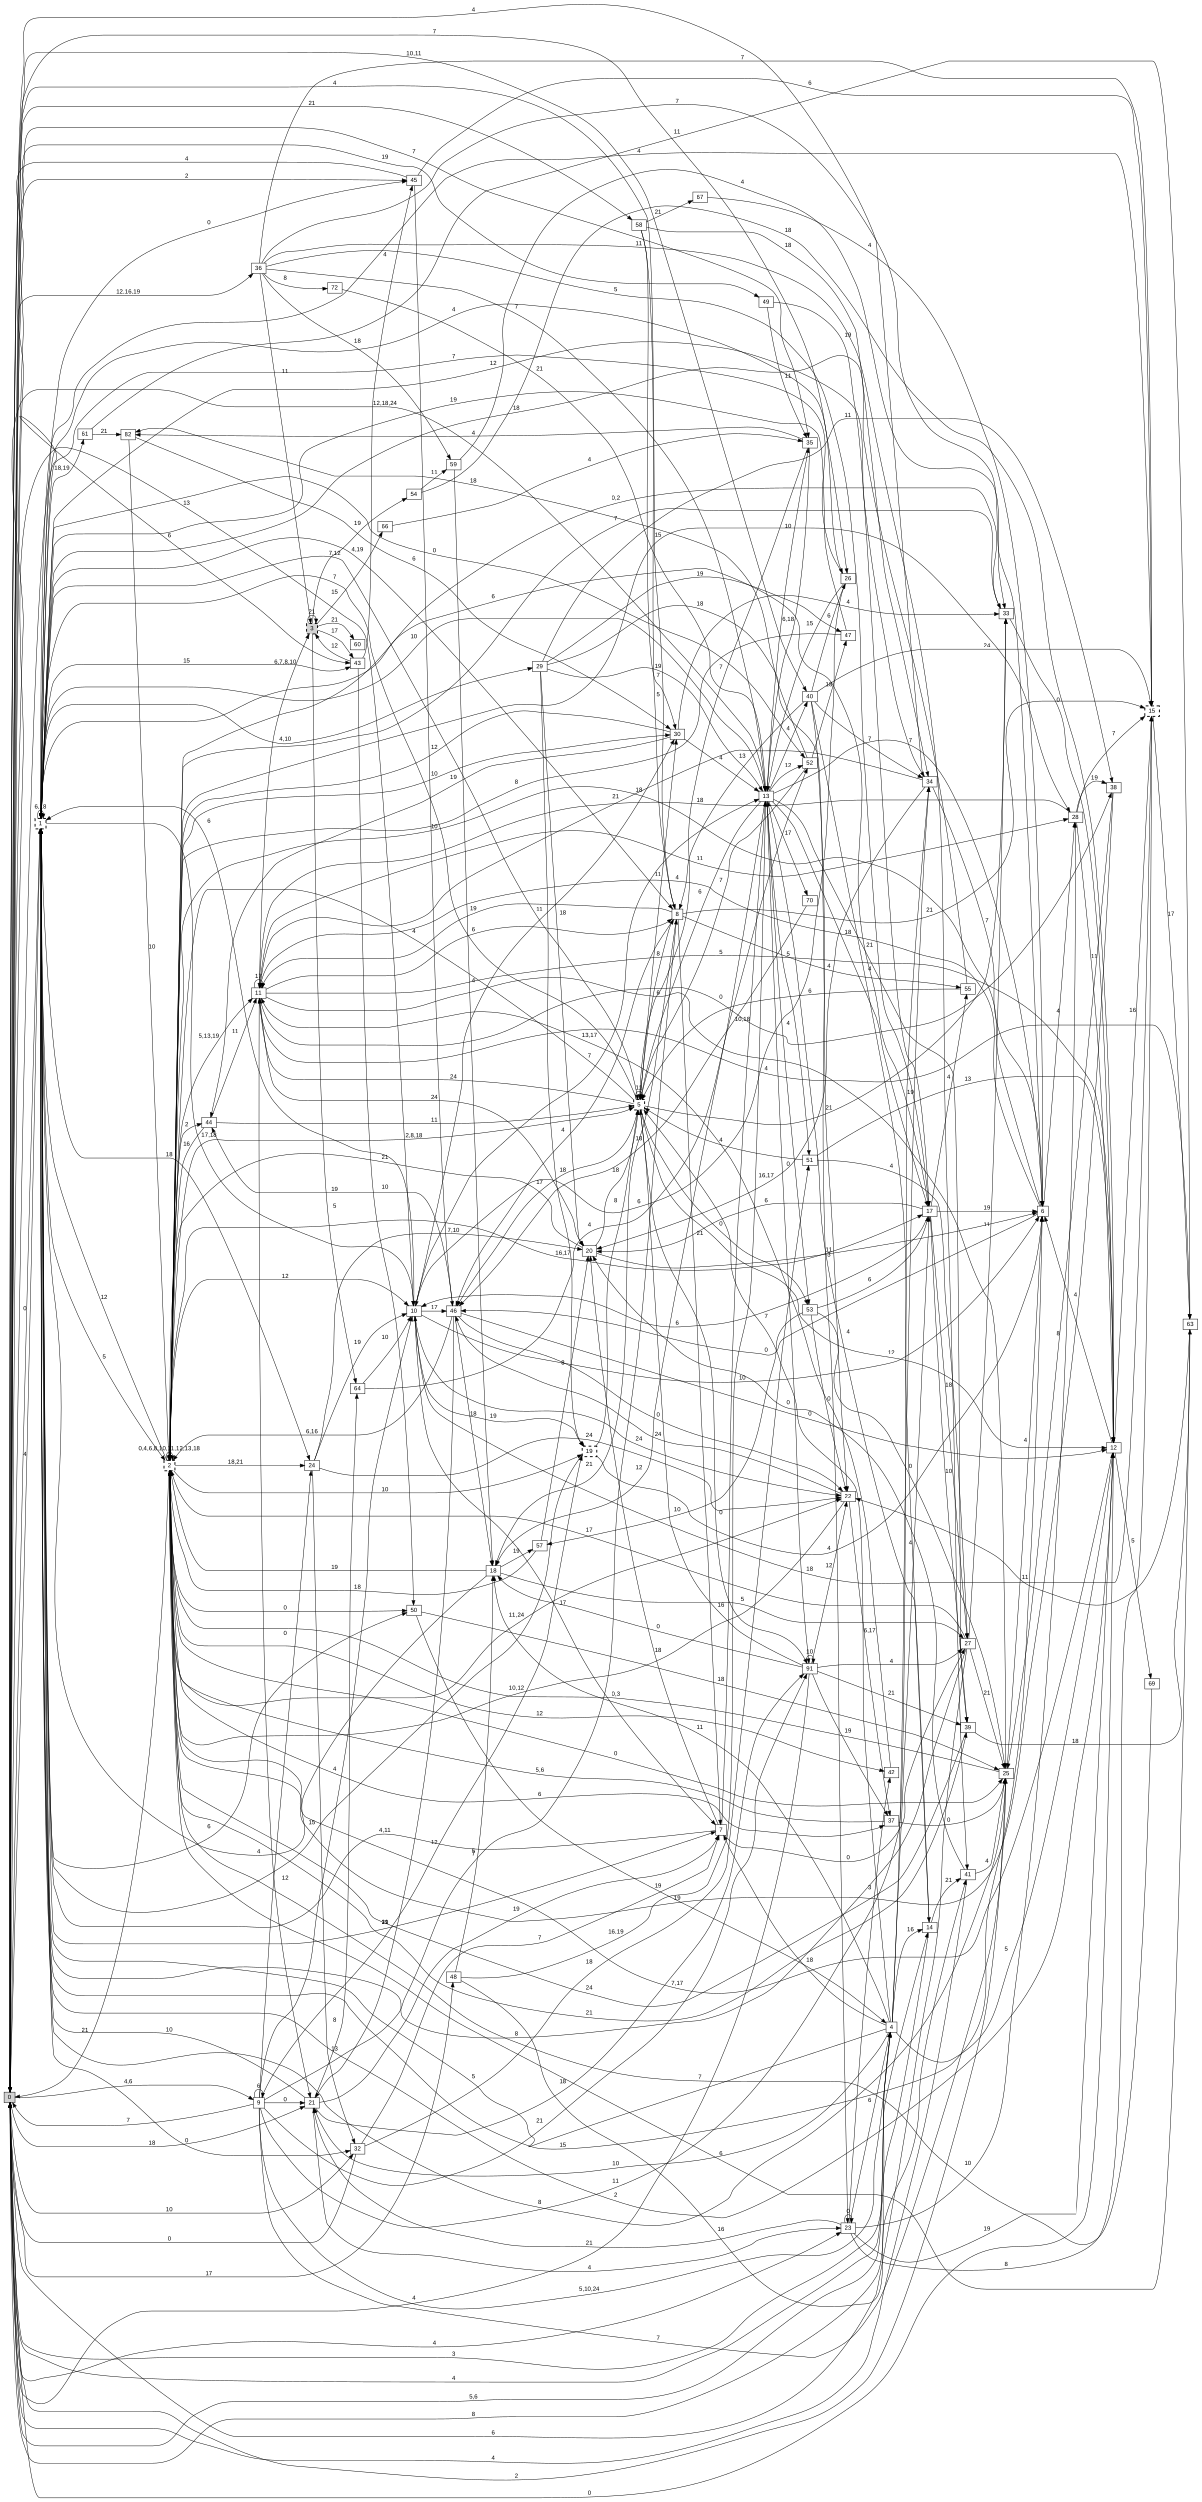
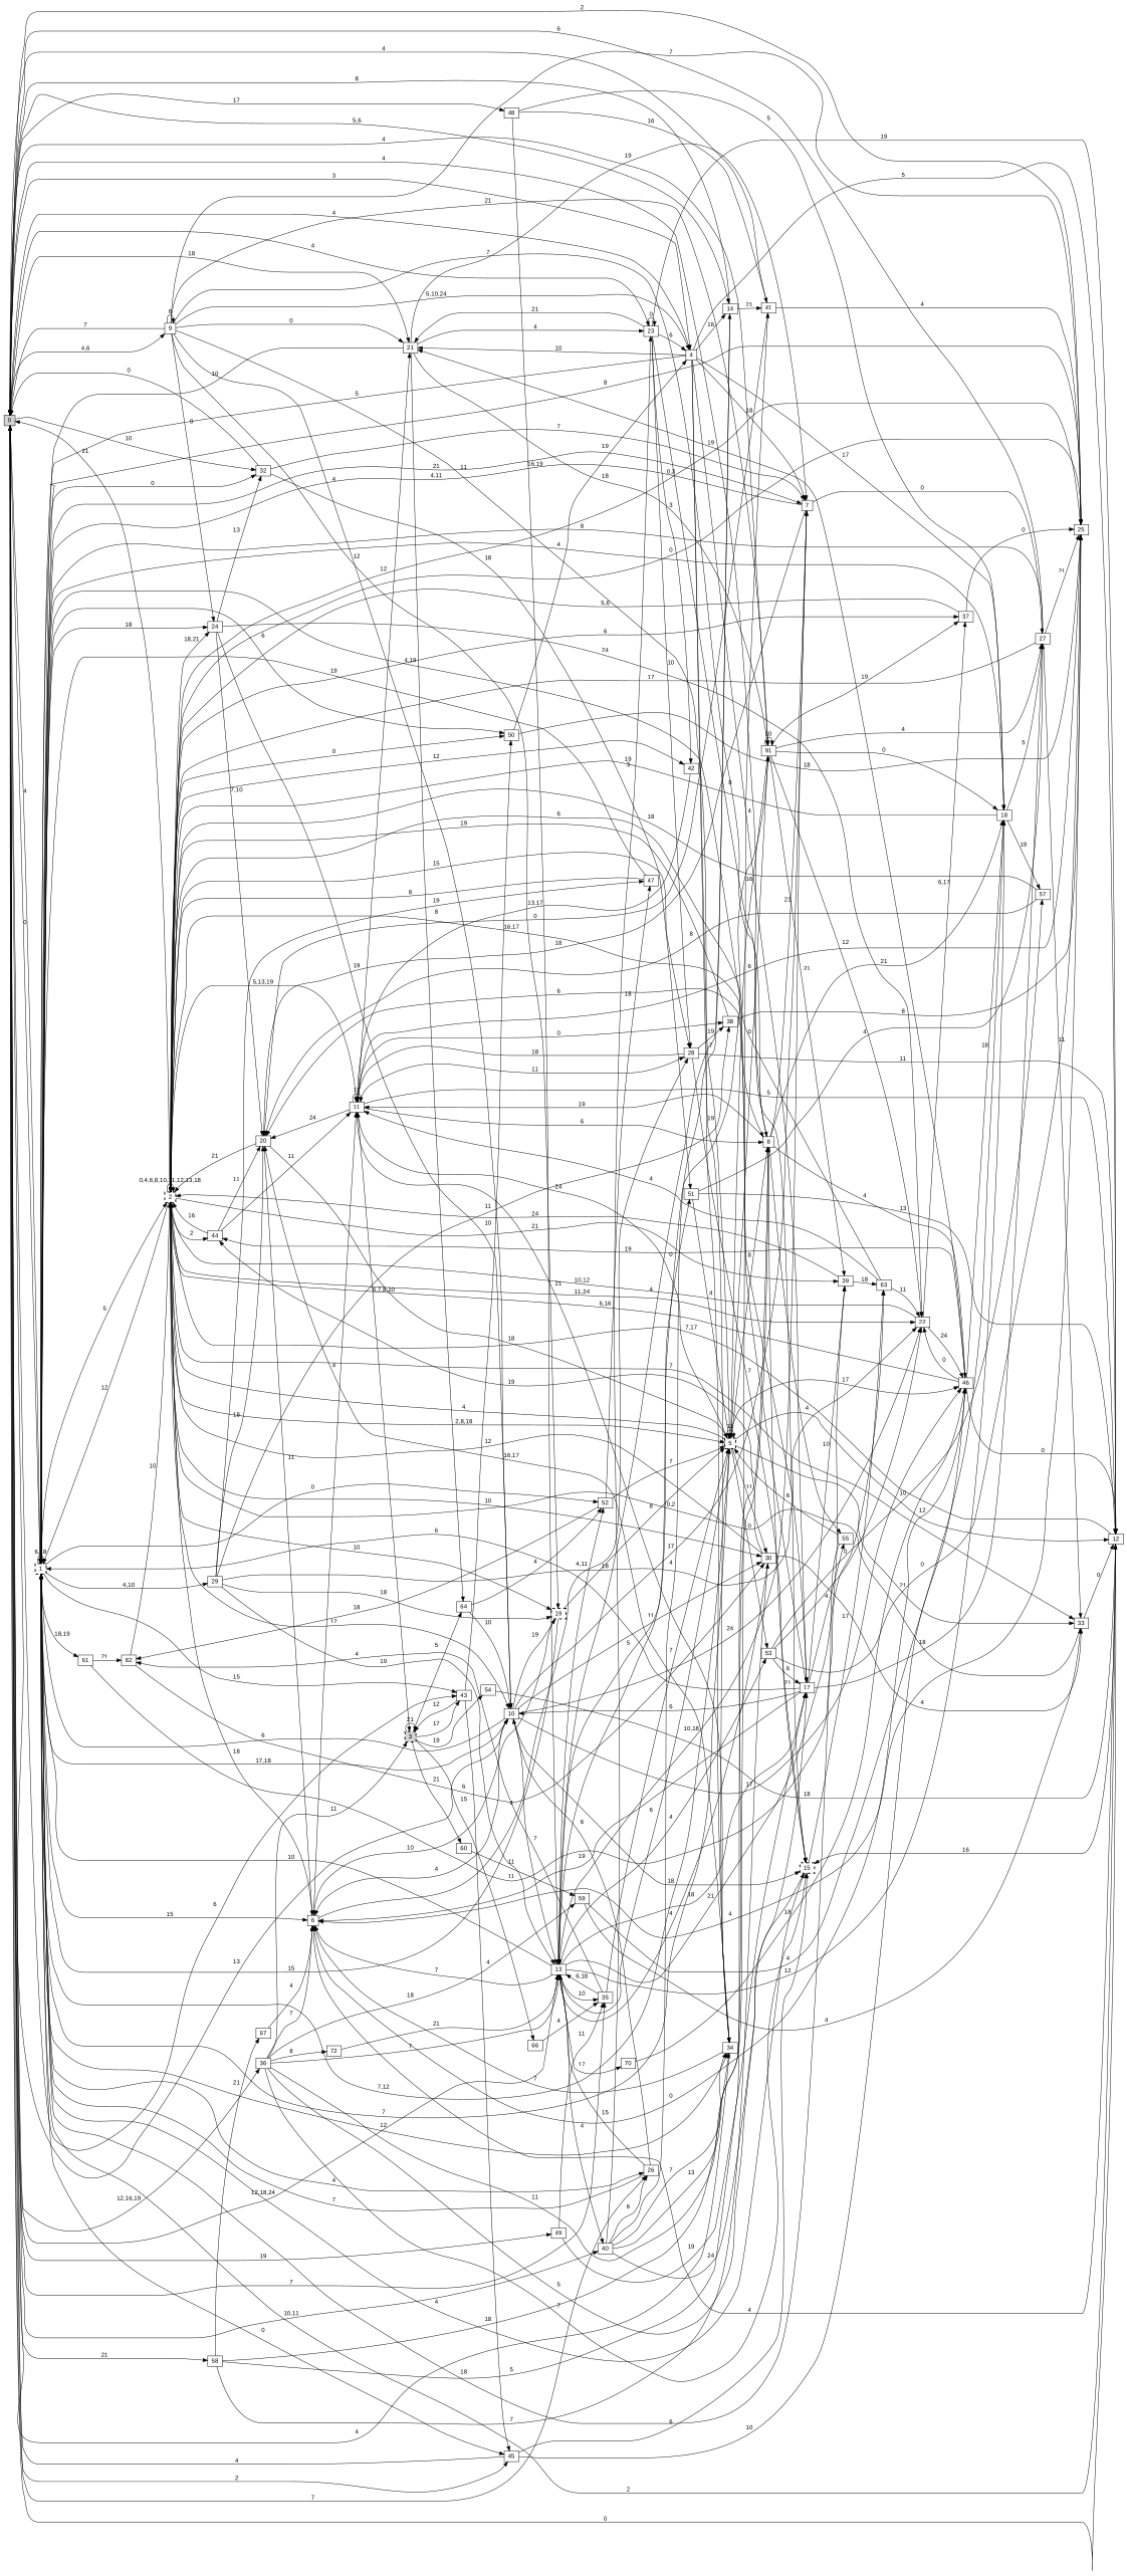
  digraph {
    rankdir=LR
    node [fontname=Arial shape=box]
    edge [fontname=Arial]
    n1 [height=0.1 label=0 style=filled width=0.1]
    n2 [height=0.1 label=1 style="bold,dashed" width=0.1]
    n3 [height=0.1 label=4 width=0.1]
    n4 [height=0.1 label=9 width=0.1]
    n5 [height=0.1 label=10 width=0.1]
    n6 [height=0.1 label=13 width=0.1]
    n7 [height=0.1 label=14 width=0.1]
    n8 [height=0.1 label=21 width=0.1]
    n9 [height=0.1 label=23 width=0.1]
    n10 [height=0.1 label=26 width=0.1]
    n11 [height=0.1 label=32 width=0.1]
    n12 [height=0.1 label=35 width=0.1]
    n13 [height=0.1 label=36 width=0.1]
    n14 [height=0.1 label=40 width=0.1]
    n15 [height=0.1 label=43 width=0.1]
    n16 [height=0.1 label=45 width=0.1]
    n17 [height=0.1 label=48 width=0.1]
    n18 [height=0.1 label=49 width=0.1]
    n19 [height=0.1 label=58 width=0.1]
    n20 [height=0.1 label=2 style="bold,dashed" width=0.1]
    n21 [height=0.1 label=5 style="bold,dashed" width=0.1]
    n22 [height=0.1 label=6 width=0.1]
    n23 [height=0.1 label=7 width=0.1]
    n24 [height=0.1 label=8 width=0.1]
    n25 [height=0.1 label=12 width=0.1]
    n26 [height=0.1 label=24 width=0.1]
    n27 [height=0.1 label=29 width=0.1]
    n28 [height=0.1 label=34 width=0.1]
    n29 [height=0.1 label=50 width=0.1]
    n30 [height=0.1 label=52 width=0.1]
    n31 [height=0.1 label=61 width=0.1]
    n32 [height=0.1 label=17 width=0.1]
    n33 [height=0.1 label=18 width=0.1]
    n34 [height=0.1 label=19 style="bold,dashed" width=0.1]
    n35 [height=0.1 label=25 width=0.1]
    n36 [height=0.1 label=91 width=0.1]
    n37 [height=0.1 label=22 width=0.1]
    n38 [height=0.1 label=30 width=0.1]
    n39 [height=0.1 label=46 width=0.1]
    n40 [height=0.1 label=15 style="bold,dashed" width=0.1]
    n41 [height=0.1 label=39 width=0.1]
    n42 [height=0.1 label=53 width=0.1]
    n43 [height=0.1 label=51 width=0.1]
    n44 [height=0.1 label=70 width=0.1]
    n45 [height=0.1 label=41 width=0.1]
    n46 [height=0.1 label=64 width=0.1]
    n47 [height=0.1 label=28 width=0.1]
    n48 [height=0.1 label=42 width=0.1]
    n49 [height=0.1 label=82 width=0.1]
    n50 [height=0.1 label=3 style="filled,bold,dashed" width=0.1]
    n51 [height=0.1 label=59 width=0.1]
    n52 [height=0.1 label=72 width=0.1]
    n53 [height=0.1 label=67 width=0.1]
    n54 [height=0.1 label=11 width=0.1]
    n55 [height=0.1 label=33 width=0.1]
    n56 [height=0.1 label=37 width=0.1]
    n57 [height=0.1 label=44 width=0.1]
    n58 [height=0.1 label=20 width=0.1]
    n59 [height=0.1 label=27 width=0.1]
    n60 [height=0.1 label=55 width=0.1]
-   n61 [height=0.1 label=69 width=0.1]
    n62 [height=0.1 label=38 width=0.1]
    n63 [height=0.1 label=47 width=0.1]
    n64 [height=0.1 label=63 width=0.1]
    n65 [height=0.1 label=54 width=0.1]
    n66 [height=0.1 label=60 width=0.1]
    n67 [height=0.1 label=66 width=0.1]
    n68 [height=0.1 label=57 width=0.1]
    n1 -> n2 [label=0]
    n1 -> n3 [label=3]
    n1 -> n4 [label="4,6"]
    n1 -> n5 [label=13]
    n1 -> n6 [label="12,18,24"]
    n1 -> n7 [label="5,6"]
    n1 -> n8 [label=18]
    n1 -> n9 [label=4]
    n1 -> n10 [label=7]
    n1 -> n11 [label=10]
    n1 -> n12 [label=7]
    n1 -> n13 [label="12,16,19"]
    n1 -> n14 [label="10,11"]
    n1 -> n15 [label=6]
    n1 -> n16 [label=2]
    n1 -> n17 [label=17]
    n1 -> n18 [label=19]
    n1 -> n19 [label=21]
    n2 -> n1 [label=4]
    n2 -> n2 [label="6,18"]
    n2 -> n5 [label="17,18"]
    n2 -> n10 [label=4]
    n2 -> n11 [label=0]
    n2 -> n15 [label=15]
    n2 -> n16 [label=0]
    n2 -> n20 [label=5]
    n2 -> n21 [label="7,12"]
    n2 -> n22 [label=15]
    n2 -> n23 [label=21]
    n2 -> n24 [label="4,19"]
    n2 -> n25 [label=2]
    n2 -> n26 [label=18]
    n2 -> n27 [label="4,10"]
    n2 -> n28 [label=12]
    n2 -> n29 [label=6]
    n2 -> n30 [label=0]
    n2 -> n31 [label="18,19"]
    n3 -> n1 [label=4]
    n3 -> n2 [label=5]
    n3 -> n7 [label=16]
    n3 -> n8 [label=10]
    n3 -> n21 [label=7]
    n3 -> n23 [label=18]
    n3 -> n25 [label=5]
    n3 -> n28 [label=19]
    n3 -> n32 [label=4]
-   n3 -> n33 [label=11]
+   n3 -> n33 [label=17]
    n4 -> n1 [label=7]
    n4 -> n3 [label="5,10,24"]
    n4 -> n4 [label=6]
    n4 -> n5 [label=4]
    n4 -> n8 [label=0]
    n4 -> n24 [label=7]
    n4 -> n26 [label=0]
    n4 -> n28 [label=11]
    n4 -> n34 [label=12]
    n4 -> n35 [label=7]
    n4 -> n36 [label=21]
    n5 -> n2 [label=6]
    n5 -> n6 [label=7]
    n5 -> n22 [label=10]
    n5 -> n23 [label=17]
    n5 -> n34 [label=19]
    n5 -> n37 [label=24]
    n5 -> n38 [label=11]
    n5 -> n39 [label=17]
-   n40 -> n5 [label=18]
+   n5 -> n40 [label=18]
    n6 -> n2 [label=10]
    n6 -> n12 [label=10]
    n6 -> n14 [label=4]
    n6 -> n21 [label=6]
    n6 -> n22 [label=7]
-   n6 -> n30 [label=12]
+   n6 -> n30 [label="4,11"]
    n6 -> n32 [label=18]
    n6 -> n33 [label=12]
    n6 -> n36 [label=0]
    n6 -> n41 [label=21]
    n6 -> n42 [label=4]
    n6 -> n43 [label=5]
    n6 -> n44 [label=17]
    n7 -> n1 [label=8]
    n7 -> n6 [label=4]
    n7 -> n45 [label=21]
    n8 -> n2 [label=10]
    n8 -> n9 [label=4]
    n8 -> n23 [label=19]
    n8 -> n36 [label=18]
    n8 -> n46 [label=8]
    n9 -> n3 [label=6]
    n9 -> n8 [label=21]
    n9 -> n9 [label=0]
    n9 -> n25 [label=19]
    n9 -> n40 [label=8]
    n9 -> n47 [label=10]
    n9 -> n48 [label=3]
    n10 -> n2 [label=7]
    n10 -> n5 [label=6]
    n10 -> n6 [label=15]
    n11 -> n1 [label=0]
    n11 -> n23 [label=7]
    n11 -> n43 [label=18]
    n12 -> n6 [label="6,18"]
    n12 -> n21 [label=7]
    n12 -> n49 [label=4]
    n13 -> n6 [label=7]
    n13 -> n22 [label=7]
    n13 -> n32 [label=5]
    n13 -> n40 [label=7]
    n13 -> n45 [label=11]
    n13 -> n50 [label=11]
    n13 -> n51 [label=18]
    n13 -> n52 [label=8]
    n14 -> n7 [label=4]
    n14 -> n9 [label=3]
    n14 -> n10 [label=6]
    n14 -> n24 [label=13]
    n14 -> n28 [label=7]
    n14 -> n40 [label=24]
    n15 -> n16 [label=4]
    n15 -> n29 [label=10]
    n15 -> n50 [label=12]
    n16 -> n1 [label=4]
    n16 -> n39 [label=10]
    n16 -> n40 [label=6]
    n17 -> n6 [label="16,19"]
    n17 -> n33 [label=5]
    n17 -> n45 [label=16]
    n18 -> n12 [label=11]
    n18 -> n32 [label=19]
    n19 -> n24 [label=5]
    n19 -> n28 [label=18]
    n19 -> n38 [label=7]
    n19 -> n53 [label=21]
    n20 -> n1 [label=21]
    n20 -> n2 [label=12]
    n20 -> n5 [label=12]
    n20 -> n20 [label="0,4,6,8,10,11,12,13,18"]
    n20 -> n21 [label="2,8,18"]
    n20 -> n26 [label="18,21"]
    n20 -> n29 [label=0]
    n20 -> n32 [label="16,17"]
    n20 -> n34 [label=10]
    n20 -> n35 [label=0]
    n20 -> n37 [label="11,24"]
    n20 -> n38 [label=10]
    n20 -> n41 [label=21]
    n20 -> n47 [label=15]
    n20 -> n48 [label=12]
    n20 -> n54 [label="5,13,19"]
    n20 -> n55 [label=7]
    n20 -> n56 [label=6]
    n20 -> n57 [label=2]
    n21 -> n2 [label=7]
    n21 -> n20 [label=4]
    n21 -> n21 [label=11]
    n21 -> n24 [label=8]
    n21 -> n25 [label=12]
    n21 -> n36 [label=0]
    n21 -> n38 [label=11]
    n21 -> n39 [label=17]
    n21 -> n42 [label=0]
    n21 -> n54 [label=24]
    n21 -> n55 [label=21]
    n22 -> n20 [label=18]
    n22 -> n39 [label=0]
    n22 -> n47 [label=4]
    n22 -> n54 [label=4]
    n23 -> n2 [label="4,11"]
    n23 -> n6 [label="10,18"]
    n23 -> n58 [label=18]
    n23 -> n59 [label=0]
    n24 -> n1 [label=4]
    n24 -> n23 [label=21]
    n24 -> n33 [label=21]
    n24 -> n39 [label=4]
    n24 -> n40 [label=21]
    n24 -> n54 [label=19]
    n24 -> n60 [label=4]
    n25 -> n1 [label=0]
    n25 -> n20 [label="7,17"]
    n25 -> n22 [label=4]
    n25 -> n40 [label=16]
-   n25 -> n61 [label=5]
    n26 -> n5 [label=19]
    n26 -> n11 [label=13]
    n26 -> n37 [label=24]
    n26 -> n58 [label="7,10"]
    n27 -> n6 [label=19]
    n27 -> n34 [label=18]
    n27 -> n37 [label=18]
    n27 -> n58 [label=18]
    n27 -> n62 [label=11]
    n27 -> n63 [label=19]
    n28 -> n1 [label=4]
    n28 -> n22 [label=7]
    n28 -> n54 [label=21]
    n28 -> n58 [label="16,17"]
    n29 -> n3 [label=19]
    n29 -> n35 [label=18]
    n30 -> n21 [label=7]
    n30 -> n49 [label=18]
    n30 -> n63 [label=18]
    n31 -> n49 [label=21]
    n31 -> n64 [label=11]
    n32 -> n2 [label=6]
    n32 -> n5 [label=6]
    n32 -> n22 [label=19]
    n32 -> n41 [label=10]
    n32 -> n58 [label=6]
    n32 -> n59 [label=18]
    n32 -> n60 [label=4]
    n33 -> n2 [label=4]
    n33 -> n20 [label=19]
    n33 -> n59 [label=5]
    n33 -> n68 [label=19]
    n34 -> n2 [label=15]
    n34 -> n21 [label=8]
    n34 -> n22 [label=4]
    n35 -> n1 [label=2]
    n35 -> n2 [label=8]
    n35 -> n20 [label="0,3"]
    n35 -> n22 [label=4]
    n36 -> n1 [label=4]
    n36 -> n21 [label=16]
    n36 -> n33 [label=0]
    n36 -> n36 [label=10]
    n36 -> n37 [label=12]
    n36 -> n41 [label=21]
    n36 -> n56 [label=19]
    n36 -> n59 [label=4]
    n37 -> n20 [label="10,12"]
    n37 -> n39 [label=24]
    n37 -> n56 [label="6,17"]
    n38 -> n6 [label=4]
    n38 -> n20 [label=12]
    n38 -> n55 [label=4]
    n38 -> n57 [label=19]
    n39 -> n8 [label=19]
    n39 -> n20 [label="6,16"]
    n39 -> n25 [label=0]
    n39 -> n33 [label=18]
    n39 -> n37 [label=0]
    n39 -> n57 [label=19]
    n40 -> n2 [label=4]
    n40 -> n64 [label=17]
    n41 -> n20 [label=24]
    n41 -> n64 [label=18]
    n42 -> n32 [label=6]
    n42 -> n35 [label=0]
    n42 -> n37 [label=0]
    n42 -> n68 [label=10]
    n43 -> n21 [label=4]
    n43 -> n25 [label=13]
    n43 -> n59 [label=4]
    n44 -> n39 [label=18]
    n45 -> n1 [label=4]
    n45 -> n35 [label=4]
    n45 -> n58 [label=0]
    n46 -> n5 [label=10]
    n46 -> n30 [label=4]
    n47 -> n25 [label=11]
    n47 -> n40 [label=7]
    n47 -> n54 [label=18]
    n47 -> n62 [label=19]
    n48 -> n54 [label="13,17"]
    n49 -> n20 [label=10]
    n49 -> n38 [label=6]
    n50 -> n15 [label=17]
    n50 -> n46 [label=5]
    n50 -> n50 [label=21]
    n50 -> n65 [label=19]
    n50 -> n66 [label=21]
    n50 -> n67 [label=15]
    n51 -> n33 [label=4]
    n51 -> n55 [label=4]
    n52 -> n6 [label=21]
    n53 -> n22 [label=4]
    n54 -> n8 [label=12]
    n54 -> n24 [label=6]
    n54 -> n25 [label=5]
    n54 -> n35 [label=6]
    n54 -> n47 [label=11]
    n54 -> n50 [label="6,7,8,10"]
    n54 -> n54 [label=17]
    n54 -> n58 [label=24]
    n54 -> n62 [label=0]
    n55 -> n20 [label="0,2"]
    n55 -> n25 [label=0]
    n56 -> n20 [label="5,6"]
    n56 -> n35 [label=0]
    n57 -> n20 [label=16]
-   n57 -> n21 [label=11]
+   n57 -> n58 [label=11]
    n57 -> n54 [label=11]
    n58 -> n20 [label=21]
    n58 -> n21 [label=18]
    n58 -> n22 [label=11]
    n59 -> n1 [label=6]
    n59 -> n2 [label=8]
    n59 -> n20 [label=17]
    n59 -> n35 [label=21]
    n59 -> n55 [label=11]
    n60 -> n2 [label=18]
    n60 -> n21 [label=6]
-   n61 -> n20 [label=7]
    n62 -> n20 [label=19]
    n62 -> n35 [label=8]
    n63 -> n2 [label=19]
    n63 -> n20 [label=8]
    n64 -> n20 [label=6]
    n64 -> n37 [label=11]
    n64 -> n54 [label=4]
    n65 -> n25 [label=18]
-   n65 -> n51 [label=11]
+   n66 -> n51 [label=11]
    n67 -> n12 [label=4]
    n68 -> n20 [label=18]
    n68 -> n58 [label=8]
  }
